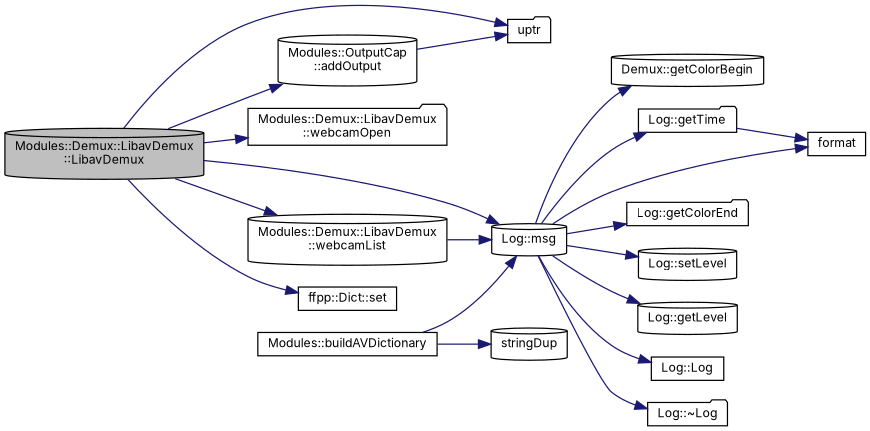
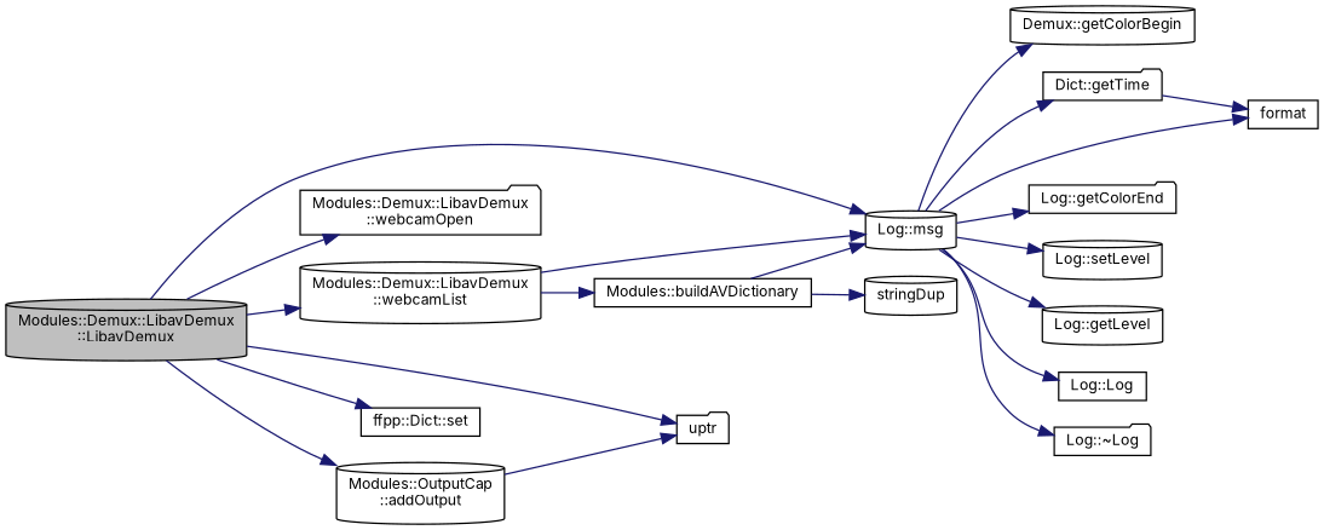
  digraph {
    fontname=Inter
    rankdir=LR
    node [color=black fillcolor=white fontname=Inter fontsize=10 shape=cylinder style=filled]
    edge [color=midnightblue fontname=Inter fontsize=10 labelfontname=Helvetica labelfontsize=10 style=solid]
    n1 [fillcolor=grey75 fontcolor=black height=0.2 label="Modules::Demux::LibavDemux\l::LibavDemux" width=0.4]
    n2 [height=0.2 label="Log::msg" width=0.4]
    n3 [height=0.2 label="Modules::Demux::LibavDemux\l::webcamOpen" shape=folder width=0.4]
    n4 [height=0.2 label="Modules::Demux::LibavDemux\l::webcamList" width=0.4]
    n5 [height=0.2 label=uptr shape=folder width=0.4]
    n6 [height=0.2 label="ffpp::Dict::set" shape=box width=0.4]
    n7 [height=0.2 label="Modules::OutputCap\l::addOutput" width=0.4]
    n8 [height=0.2 label="Demux::getColorBegin" width=0.4]
-   n9 [height=0.2 label="Log::getTime" shape=folder width=0.4]
+   n9 [height=0.2 label="Dict::getTime" shape=folder width=0.4]
    n10 [height=0.2 label=format shape=box width=0.4]
    n11 [height=0.2 label="Log::getColorEnd" shape=folder width=0.4]
    n12 [height=0.2 label="Log::setLevel" width=0.4]
    n13 [height=0.2 label="Log::getLevel" width=0.4]
    n14 [height=0.2 label="Log::Log" shape=box width=0.4]
    n15 [height=0.2 label="Log::~Log" shape=folder width=0.4]
    n16 [height=0.2 label="Modules::buildAVDictionary" shape=box width=0.4]
    n17 [height=0.2 label=stringDup width=0.4]
    n1 -> n2
    n1 -> n3
    n1 -> n4
    n1 -> n5
    n1 -> n6
    n1 -> n7
    n2 -> n8
    n2 -> n9
    n2 -> n10
    n2 -> n11
    n2 -> n12
    n2 -> n13
    n2 -> n14
    n2 -> n15
    n4 -> n2
+   n4 -> n16
    n7 -> n5
    n9 -> n10
    n16 -> n2
    n16 -> n17
  }
